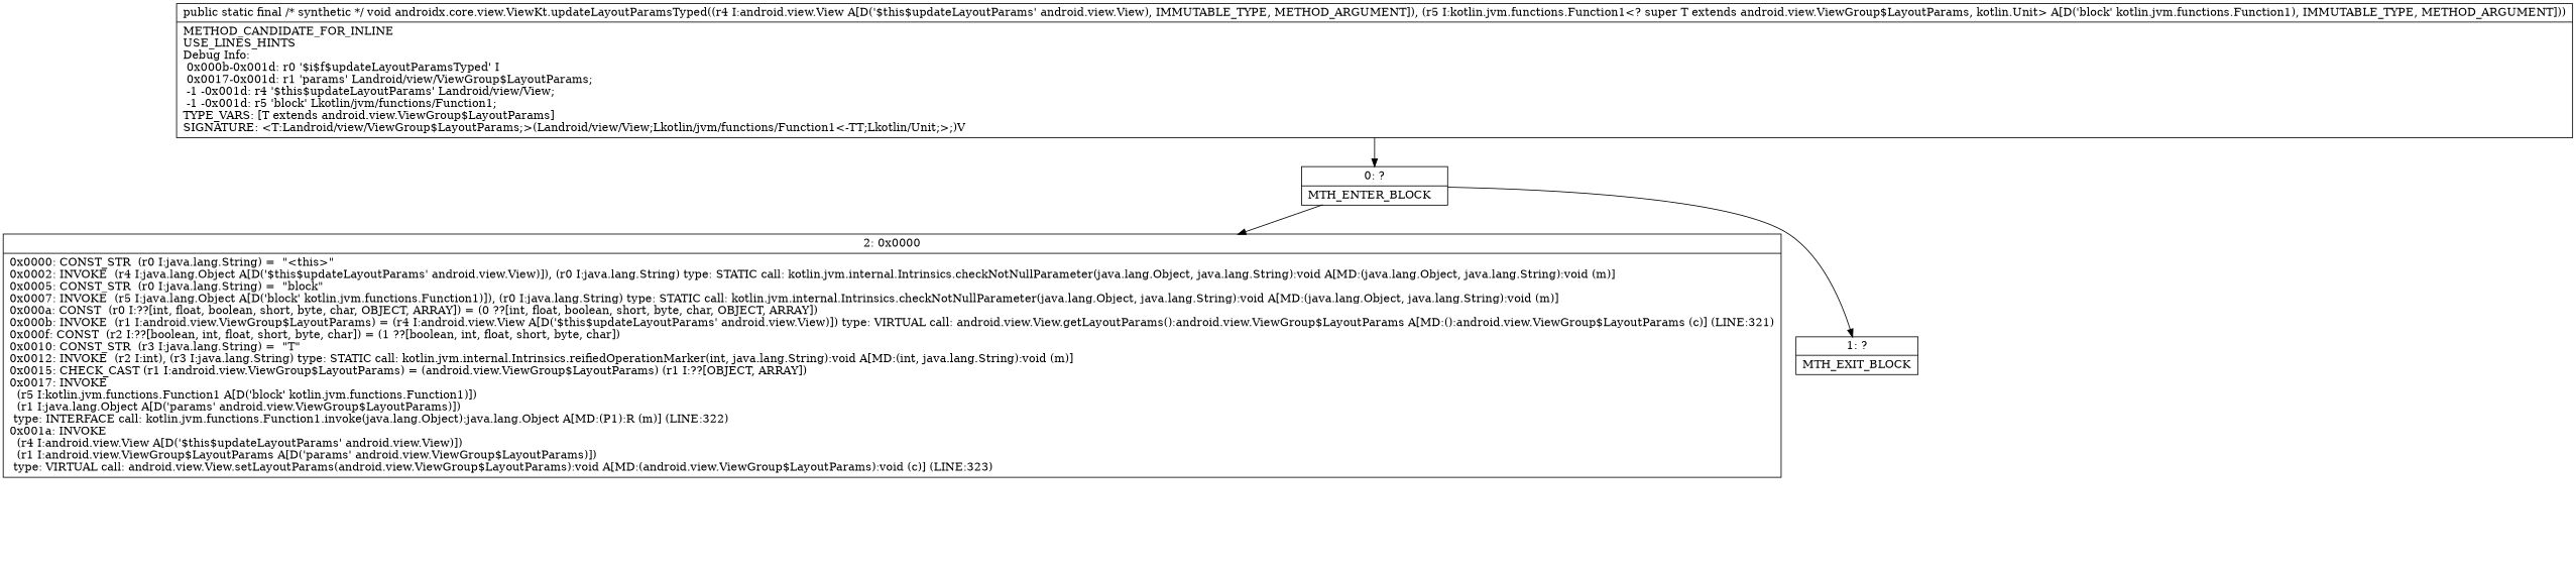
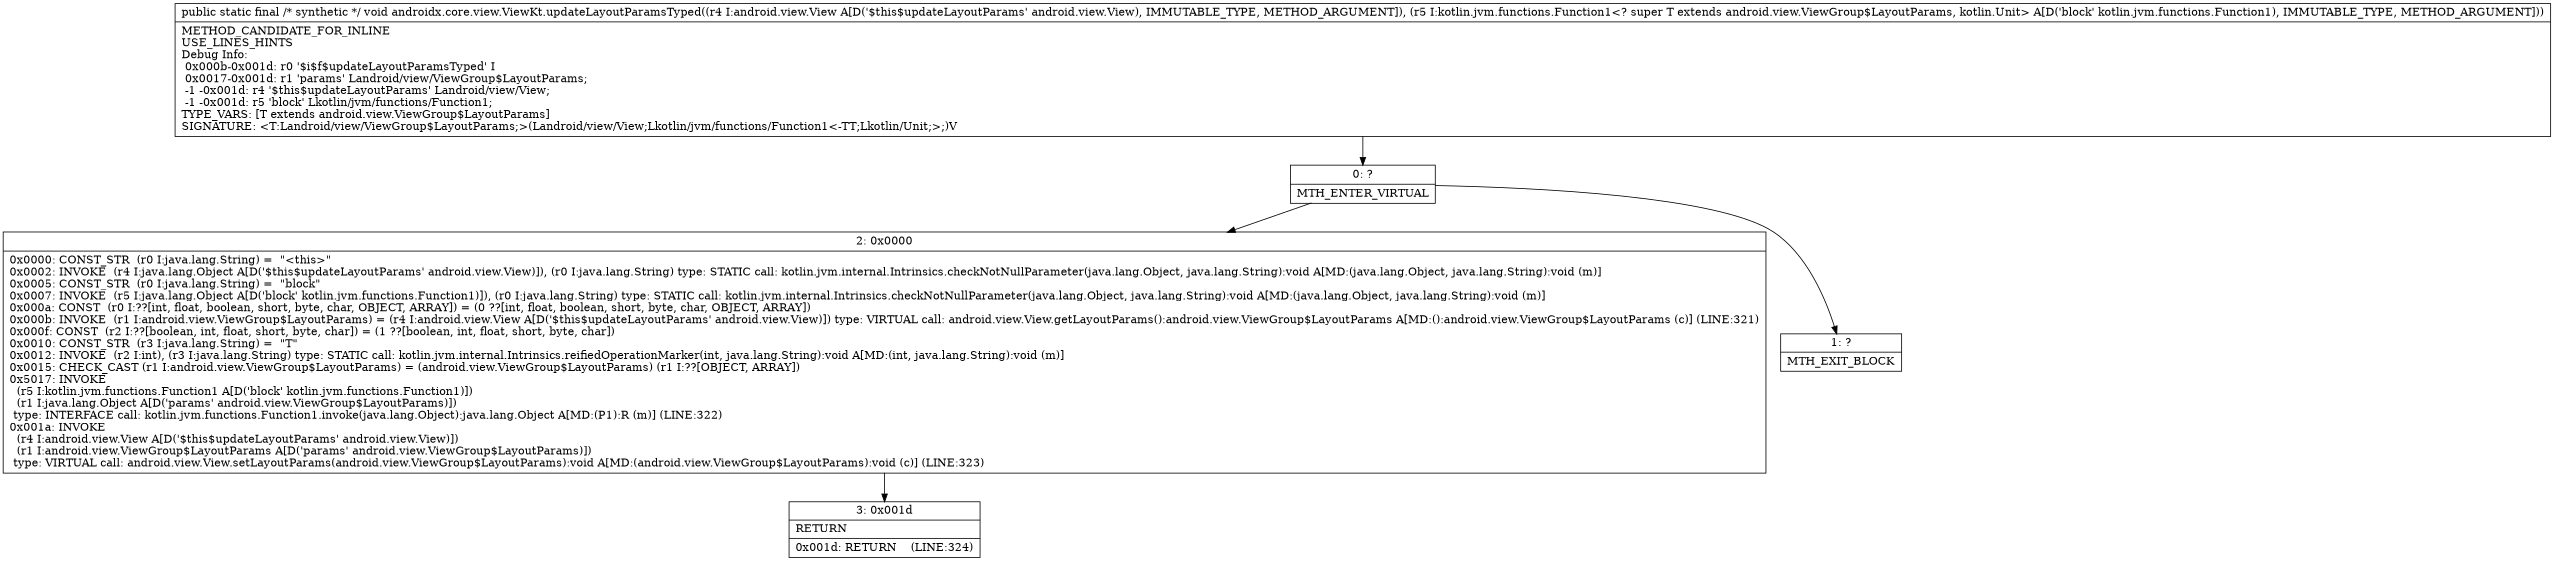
  digraph {
    node [shape=record]
-   n1 [label="{0\:\ ?|MTH_ENTER_BLOCK\l}"]
-   n2 [label="{2\:\ 0x0000|0x0000: CONST_STR  (r0 I:java.lang.String) =  \"\<this\>\" \l0x0002: INVOKE  (r4 I:java.lang.Object A[D('$this$updateLayoutParams' android.view.View)]), (r0 I:java.lang.String) type: STATIC call: kotlin.jvm.internal.Intrinsics.checkNotNullParameter(java.lang.Object, java.lang.String):void A[MD:(java.lang.Object, java.lang.String):void (m)]\l0x0005: CONST_STR  (r0 I:java.lang.String) =  \"block\" \l0x0007: INVOKE  (r5 I:java.lang.Object A[D('block' kotlin.jvm.functions.Function1)]), (r0 I:java.lang.String) type: STATIC call: kotlin.jvm.internal.Intrinsics.checkNotNullParameter(java.lang.Object, java.lang.String):void A[MD:(java.lang.Object, java.lang.String):void (m)]\l0x000a: CONST  (r0 I:??[int, float, boolean, short, byte, char, OBJECT, ARRAY]) = (0 ??[int, float, boolean, short, byte, char, OBJECT, ARRAY]) \l0x000b: INVOKE  (r1 I:android.view.ViewGroup$LayoutParams) = (r4 I:android.view.View A[D('$this$updateLayoutParams' android.view.View)]) type: VIRTUAL call: android.view.View.getLayoutParams():android.view.ViewGroup$LayoutParams A[MD:():android.view.ViewGroup$LayoutParams (c)] (LINE:321)\l0x000f: CONST  (r2 I:??[boolean, int, float, short, byte, char]) = (1 ??[boolean, int, float, short, byte, char]) \l0x0010: CONST_STR  (r3 I:java.lang.String) =  \"T\" \l0x0012: INVOKE  (r2 I:int), (r3 I:java.lang.String) type: STATIC call: kotlin.jvm.internal.Intrinsics.reifiedOperationMarker(int, java.lang.String):void A[MD:(int, java.lang.String):void (m)]\l0x0015: CHECK_CAST (r1 I:android.view.ViewGroup$LayoutParams) = (android.view.ViewGroup$LayoutParams) (r1 I:??[OBJECT, ARRAY]) \l0x0017: INVOKE  \l  (r5 I:kotlin.jvm.functions.Function1 A[D('block' kotlin.jvm.functions.Function1)])\l  (r1 I:java.lang.Object A[D('params' android.view.ViewGroup$LayoutParams)])\l type: INTERFACE call: kotlin.jvm.functions.Function1.invoke(java.lang.Object):java.lang.Object A[MD:(P1):R (m)] (LINE:322)\l0x001a: INVOKE  \l  (r4 I:android.view.View A[D('$this$updateLayoutParams' android.view.View)])\l  (r1 I:android.view.ViewGroup$LayoutParams A[D('params' android.view.ViewGroup$LayoutParams)])\l type: VIRTUAL call: android.view.View.setLayoutParams(android.view.ViewGroup$LayoutParams):void A[MD:(android.view.ViewGroup$LayoutParams):void (c)] (LINE:323)\l}"]
+   n1 [label="{0\:\ ?|MTH_ENTER_VIRTUAL\l}"]
+   n2 [label="{2\:\ 0x0000|0x0000: CONST_STR  (r0 I:java.lang.String) =  \"\<this\>\" \l0x0002: INVOKE  (r4 I:java.lang.Object A[D('$this$updateLayoutParams' android.view.View)]), (r0 I:java.lang.String) type: STATIC call: kotlin.jvm.internal.Intrinsics.checkNotNullParameter(java.lang.Object, java.lang.String):void A[MD:(java.lang.Object, java.lang.String):void (m)]\l0x0005: CONST_STR  (r0 I:java.lang.String) =  \"block\" \l0x0007: INVOKE  (r5 I:java.lang.Object A[D('block' kotlin.jvm.functions.Function1)]), (r0 I:java.lang.String) type: STATIC call: kotlin.jvm.internal.Intrinsics.checkNotNullParameter(java.lang.Object, java.lang.String):void A[MD:(java.lang.Object, java.lang.String):void (m)]\l0x000a: CONST  (r0 I:??[int, float, boolean, short, byte, char, OBJECT, ARRAY]) = (0 ??[int, float, boolean, short, byte, char, OBJECT, ARRAY]) \l0x000b: INVOKE  (r1 I:android.view.ViewGroup$LayoutParams) = (r4 I:android.view.View A[D('$this$updateLayoutParams' android.view.View)]) type: VIRTUAL call: android.view.View.getLayoutParams():android.view.ViewGroup$LayoutParams A[MD:():android.view.ViewGroup$LayoutParams (c)] (LINE:321)\l0x000f: CONST  (r2 I:??[boolean, int, float, short, byte, char]) = (1 ??[boolean, int, float, short, byte, char]) \l0x0010: CONST_STR  (r3 I:java.lang.String) =  \"T\" \l0x0012: INVOKE  (r2 I:int), (r3 I:java.lang.String) type: STATIC call: kotlin.jvm.internal.Intrinsics.reifiedOperationMarker(int, java.lang.String):void A[MD:(int, java.lang.String):void (m)]\l0x0015: CHECK_CAST (r1 I:android.view.ViewGroup$LayoutParams) = (android.view.ViewGroup$LayoutParams) (r1 I:??[OBJECT, ARRAY]) \l0x5017: INVOKE  \l  (r5 I:kotlin.jvm.functions.Function1 A[D('block' kotlin.jvm.functions.Function1)])\l  (r1 I:java.lang.Object A[D('params' android.view.ViewGroup$LayoutParams)])\l type: INTERFACE call: kotlin.jvm.functions.Function1.invoke(java.lang.Object):java.lang.Object A[MD:(P1):R (m)] (LINE:322)\l0x001a: INVOKE  \l  (r4 I:android.view.View A[D('$this$updateLayoutParams' android.view.View)])\l  (r1 I:android.view.ViewGroup$LayoutParams A[D('params' android.view.ViewGroup$LayoutParams)])\l type: VIRTUAL call: android.view.View.setLayoutParams(android.view.ViewGroup$LayoutParams):void A[MD:(android.view.ViewGroup$LayoutParams):void (c)] (LINE:323)\l}"]
    n3 [label="{1\:\ ?|MTH_EXIT_BLOCK\l}"]
+   n4 [label="{3\:\ 0x001d|RETURN\l|0x001d: RETURN    (LINE:324)\l}"]
    n5 [label="{public static final \/* synthetic *\/ void androidx.core.view.ViewKt.updateLayoutParamsTyped((r4 I:android.view.View A[D('$this$updateLayoutParams' android.view.View), IMMUTABLE_TYPE, METHOD_ARGUMENT]), (r5 I:kotlin.jvm.functions.Function1\<? super T extends android.view.ViewGroup$LayoutParams, kotlin.Unit\> A[D('block' kotlin.jvm.functions.Function1), IMMUTABLE_TYPE, METHOD_ARGUMENT]))  | METHOD_CANDIDATE_FOR_INLINE\lUSE_LINES_HINTS\lDebug Info:\l  0x000b\-0x001d: r0 '$i$f$updateLayoutParamsTyped' I\l  0x0017\-0x001d: r1 'params' Landroid\/view\/ViewGroup$LayoutParams;\l  \-1 \-0x001d: r4 '$this$updateLayoutParams' Landroid\/view\/View;\l  \-1 \-0x001d: r5 'block' Lkotlin\/jvm\/functions\/Function1;\lTYPE_VARS: [T extends android.view.ViewGroup$LayoutParams]\lSIGNATURE: \<T:Landroid\/view\/ViewGroup$LayoutParams;\>(Landroid\/view\/View;Lkotlin\/jvm\/functions\/Function1\<\-TT;Lkotlin\/Unit;\>;)V\l}"]
    n1 -> n2
    n1 -> n3
+   n2 -> n4
    n5 -> n1
  }
